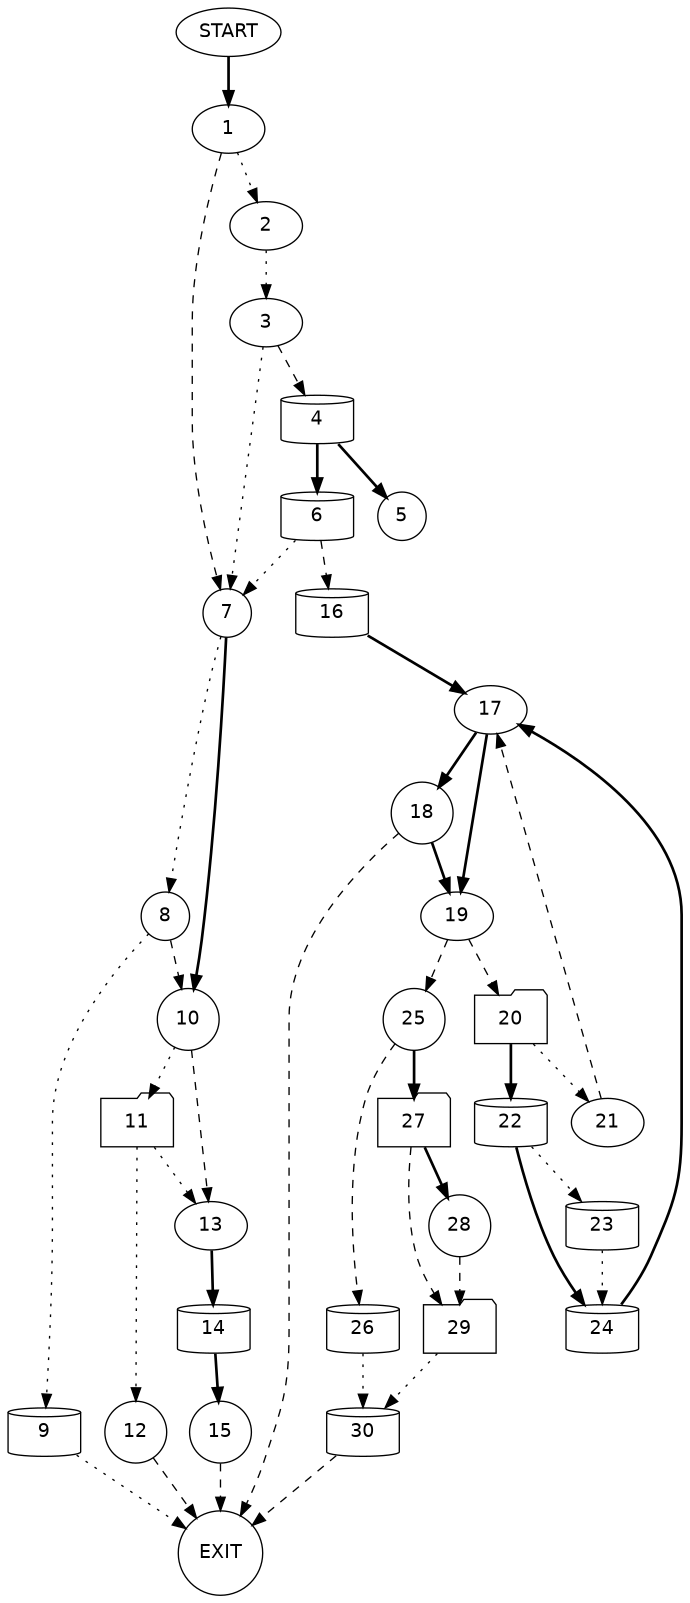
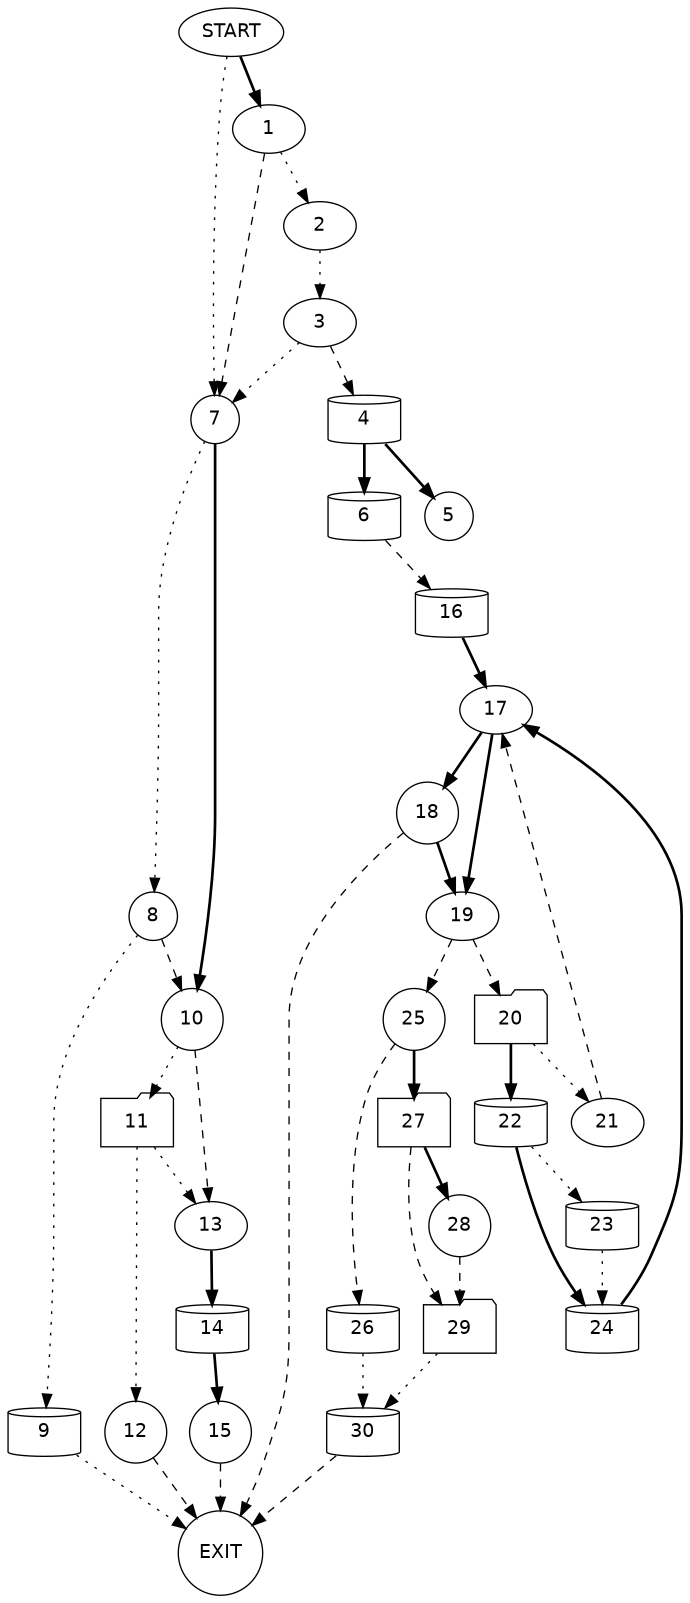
  digraph {
    fontname="DejaVu Sans"
    node [fontname="DejaVu Sans" shape=circle]
    edge [fontname="DejaVu Sans" style=bold]
    n1 [label=START shape=ellipse]
    1 [shape=ellipse]
    7
    2 [shape=ellipse]
    8
    10
    3 [shape=ellipse]
    4 [shape=cylinder]
    5
    6 [shape=cylinder]
    16 [shape=cylinder]
    n12 [label=EXIT]
    17 [shape=ellipse]
    9 [shape=cylinder]
    11 [shape=folder]
    13 [shape=ellipse]
    12
    14 [shape=cylinder]
    15
    18
    19 [shape=ellipse]
    20 [shape=folder]
    25
    21 [shape=ellipse]
    22 [shape=cylinder]
    26 [shape=cylinder]
    27 [shape=folder]
    23 [shape=cylinder]
    24 [shape=cylinder]
    30 [shape=cylinder]
    28
    29 [shape=folder]
    n1 -> 1
-   6 -> 7 [style=dotted]
+   n1 -> 7 [style=dotted]
    1 -> 7 [style=dashed]
    1 -> 2 [style=dotted]
    7 -> 8 [style=dotted]
    7 -> 10
    2 -> 3 [style=dotted]
    8 -> 10 [style=dashed]
    8 -> 9 [style=dotted]
    10 -> 11 [style=dotted]
    10 -> 13 [style=dashed]
    3 -> 7 [style=dotted]
    3 -> 4 [style=dashed]
    4 -> 5
    4 -> 6
    6 -> 16 [style=dashed]
    16 -> 17
    17 -> 18
    17 -> 19
    9 -> n12 [style=dotted]
    11 -> 13 [style=dotted]
    11 -> 12 [style=dotted]
    13 -> 14
    12 -> n12 [style=dashed]
    14 -> 15
    15 -> n12 [style=dashed]
    18 -> n12 [style=dashed]
    18 -> 19
    19 -> 20 [style=dashed]
    19 -> 25 [style=dashed]
    20 -> 21 [style=dotted]
    20 -> 22
    25 -> 26 [style=dashed]
    25 -> 27
    21 -> 17 [style=dashed]
    22 -> 23 [style=dotted]
    22 -> 24
    26 -> 30 [style=dotted]
    27 -> 28
    27 -> 29 [style=dashed]
    23 -> 24 [style=dotted]
    24 -> 17
    30 -> n12 [style=dashed]
    28 -> 29 [style=dashed]
    29 -> 30 [style=dotted]
  }
